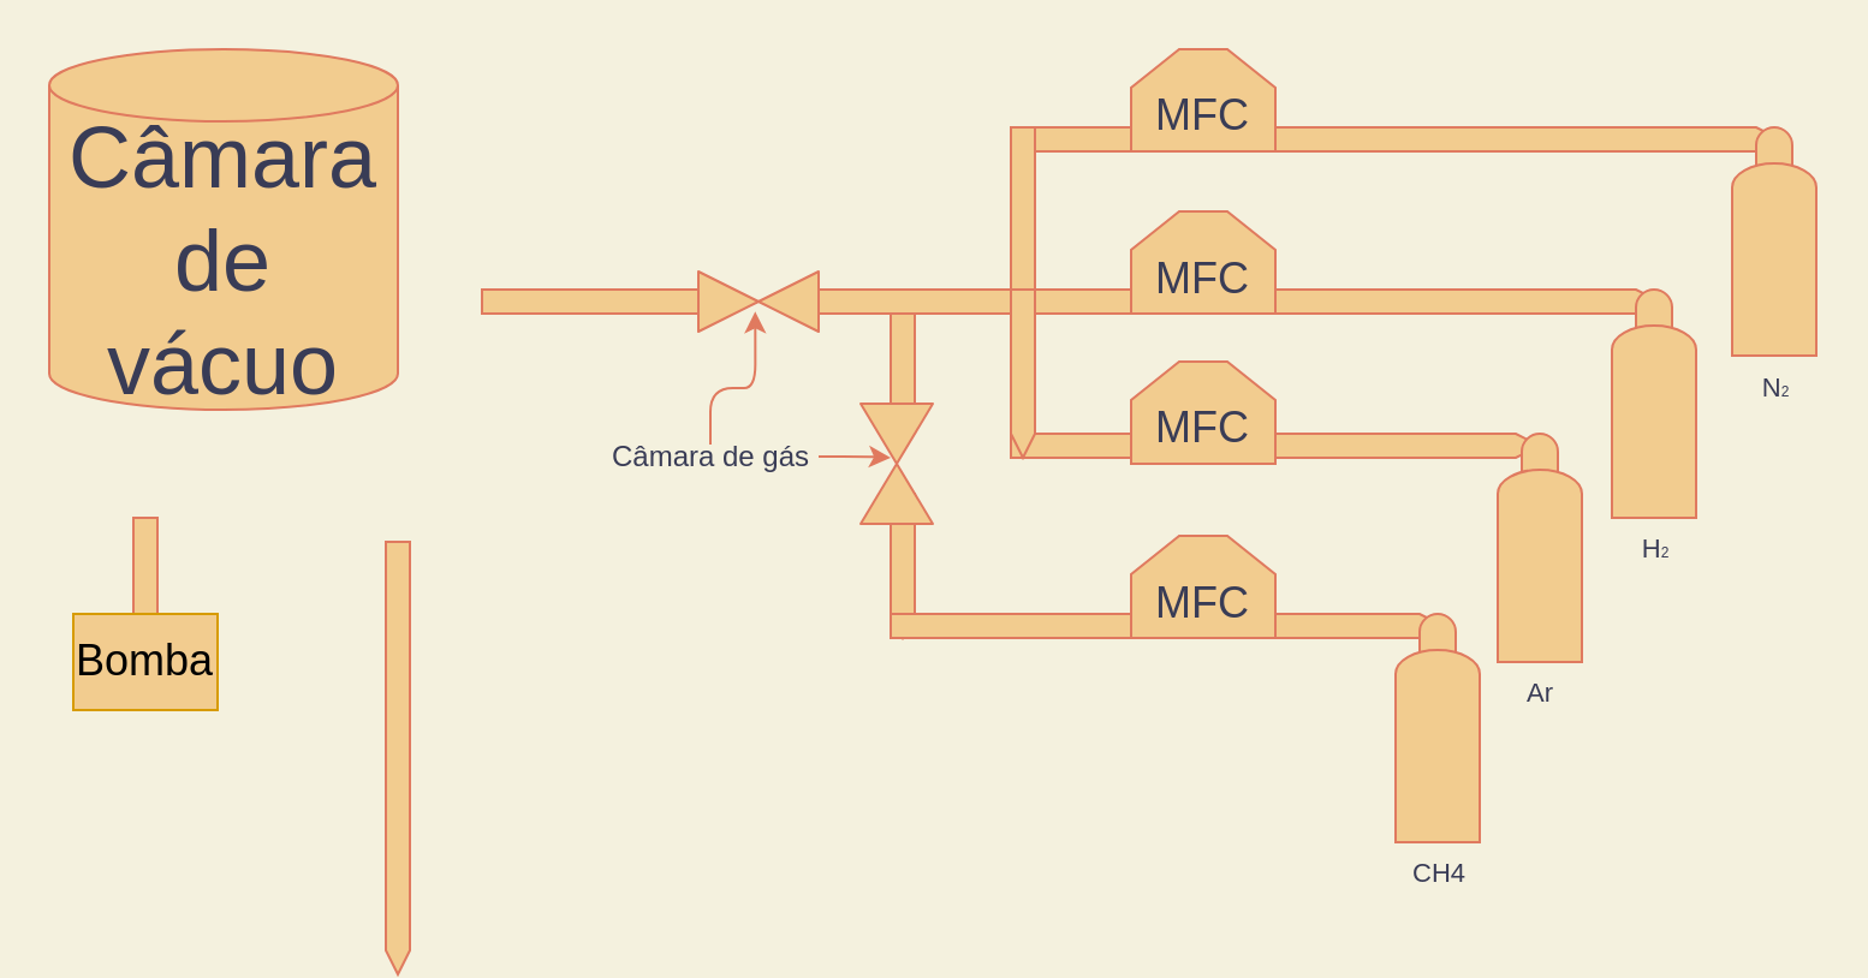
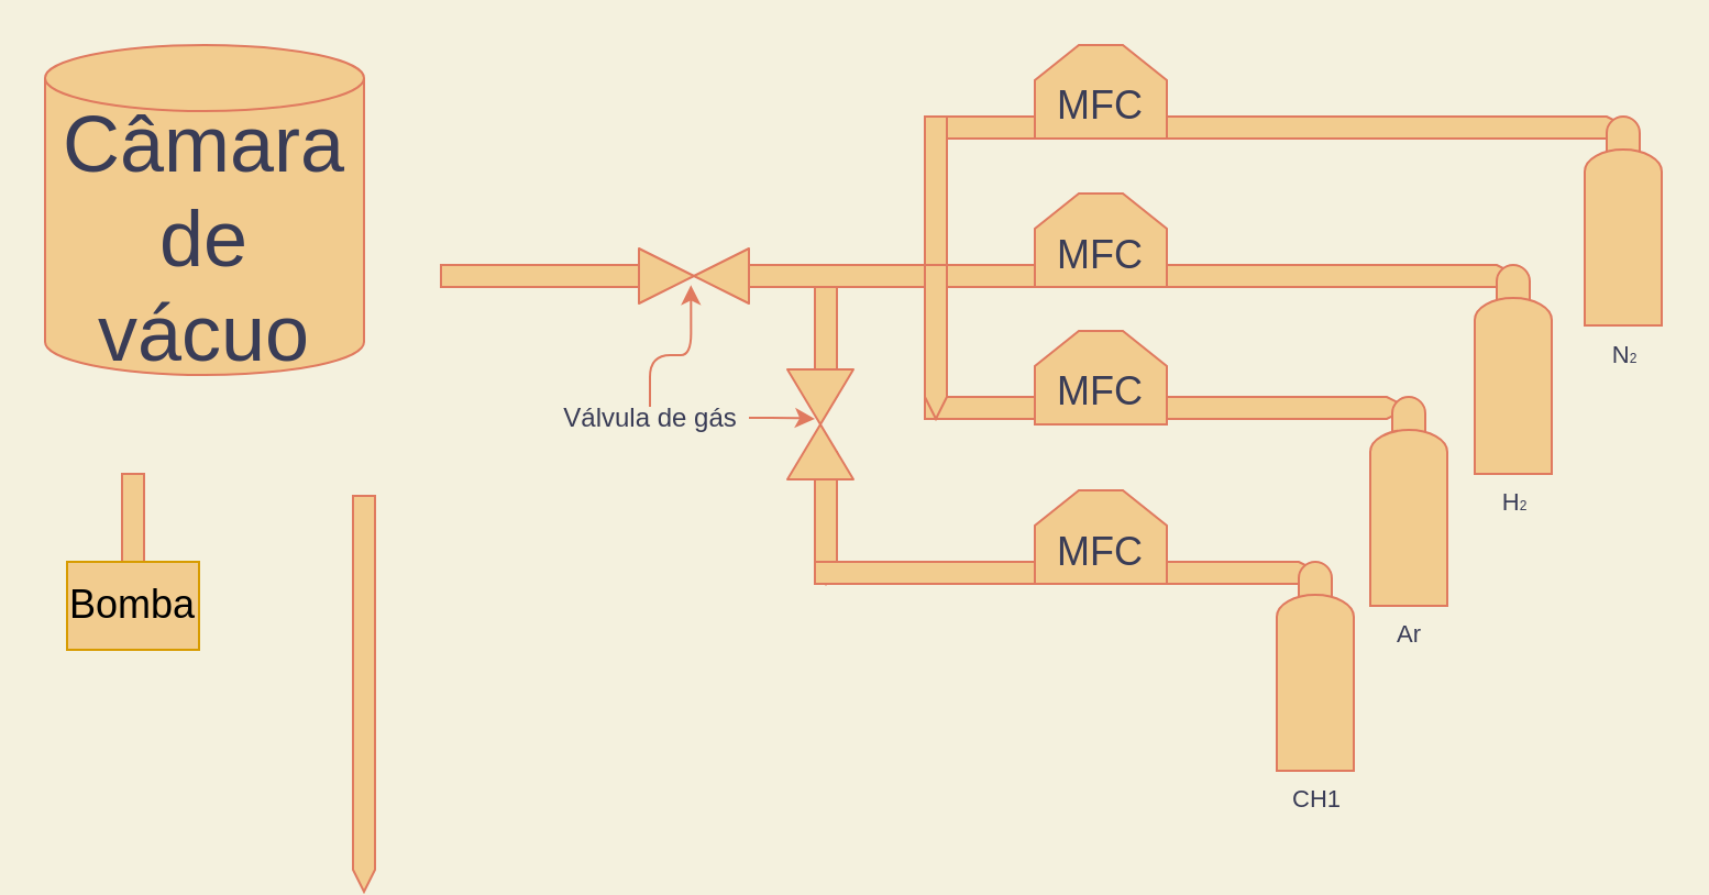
  <mxCell id="0" />
  <mxCell id="1" parent="0" />
  <mxCell id="2" value="" style="html=1;shadow=0;dashed=0;align=center;verticalAlign=middle;shape=mxgraph.arrows2.arrow;dy=0;dx=10;notch=0;rounded=0;sketch=0;fontSize=36;fontColor=#393C56;strokeColor=#E07A5F;fillColor=#F2CC8F;" parent="1" vertex="1"><mxGeometry x="200" y="120" width="100" height="10" as="geometry" /></mxCell>
  <mxCell id="3" value="" style="verticalLabelPosition=bottom;align=center;html=1;verticalAlign=top;pointerEvents=1;dashed=0;shape=mxgraph.pid2valves.valve;valveType=gate;rounded=0;sketch=0;fontSize=36;fontColor=#393C56;strokeColor=#E07A5F;fillColor=#F2CC8F;" parent="1" vertex="1"><mxGeometry x="290" y="112.5" width="50" height="25" as="geometry" /></mxCell>
  <mxCell id="4" value="" style="html=1;shadow=0;dashed=0;align=center;verticalAlign=middle;shape=mxgraph.arrows2.arrow;dy=0;dx=10;notch=0;rounded=0;sketch=0;fontSize=36;fontColor=#393C56;strokeColor=#E07A5F;fillColor=#F2CC8F;" parent="1" vertex="1"><mxGeometry x="340" y="120" width="90" height="10" as="geometry" /></mxCell>
  <mxCell id="5" value="" style="html=1;shadow=0;dashed=0;align=center;verticalAlign=middle;shape=mxgraph.arrows2.arrow;dy=0;dx=10;notch=0;rounded=0;sketch=0;fontSize=36;fontColor=#393C56;strokeColor=#E07A5F;fillColor=#F2CC8F;rotation=90;" parent="1" vertex="1"><mxGeometry x="350" y="150" width="50" height="10" as="geometry" /></mxCell>
  <mxCell id="6" value="" style="html=1;shadow=0;dashed=0;align=center;verticalAlign=middle;shape=mxgraph.arrows2.arrow;dy=0;dx=10;notch=0;rounded=0;sketch=0;fontSize=36;fontColor=#393C56;strokeColor=#E07A5F;fillColor=#F2CC8F;rotation=90;" parent="1" vertex="1"><mxGeometry x="345" y="230" width="60" height="10" as="geometry" /></mxCell>
  <mxCell id="7" value="" style="verticalLabelPosition=bottom;align=center;html=1;verticalAlign=top;pointerEvents=1;dashed=0;shape=mxgraph.pid2valves.valve;valveType=gate;rounded=0;sketch=0;fontSize=36;fontColor=#393C56;strokeColor=#E07A5F;fillColor=#F2CC8F;rotation=90;" parent="1" vertex="1"><mxGeometry x="347.5" y="177.5" width="50" height="30" as="geometry" /></mxCell>
  <mxCell id="8" value="" style="html=1;shadow=0;dashed=0;align=center;verticalAlign=middle;shape=mxgraph.arrows2.arrow;dy=0;dx=10;notch=0;rounded=0;sketch=0;fontSize=36;fontColor=#393C56;strokeColor=#E07A5F;fillColor=#F2CC8F;rotation=0;" parent="1" vertex="1"><mxGeometry x="370" y="255" width="110" height="10" as="geometry" /></mxCell>
  <mxCell id="9" value="" style="html=1;shadow=0;dashed=0;align=center;verticalAlign=middle;shape=mxgraph.arrows2.arrow;dy=0;dx=10;notch=0;rounded=0;sketch=0;fontSize=36;fontColor=#393C56;strokeColor=#E07A5F;fillColor=#F2CC8F;rotation=0;" parent="1" vertex="1"><mxGeometry x="420" y="180" width="60" height="10" as="geometry" /></mxCell>
  <mxCell id="10" value="" style="html=1;shadow=0;dashed=0;align=center;verticalAlign=middle;shape=mxgraph.arrows2.arrow;dy=0;dx=10;notch=0;rounded=0;sketch=0;fontSize=36;fontColor=#393C56;strokeColor=#E07A5F;fillColor=#F2CC8F;rotation=0;" parent="1" vertex="1"><mxGeometry x="430" y="120" width="50" height="10" as="geometry" /></mxCell>
  <mxCell id="11" value="&lt;font style=&quot;font-size: 18px&quot;&gt;MFC&lt;/font&gt;" style="shape=loopLimit;whiteSpace=wrap;html=1;rounded=0;sketch=0;fontSize=36;fontColor=#393C56;strokeColor=#E07A5F;strokeWidth=1;fillColor=#F2CC8F;" parent="1" vertex="1"><mxGeometry x="470" y="87.5" width="60" height="42.5" as="geometry" /></mxCell>
  <mxCell id="12" value="&lt;font style=&quot;font-size: 18px&quot;&gt;MFC&lt;/font&gt;" style="shape=loopLimit;whiteSpace=wrap;html=1;rounded=0;sketch=0;fontSize=36;fontColor=#393C56;strokeColor=#E07A5F;strokeWidth=1;fillColor=#F2CC8F;" parent="1" vertex="1"><mxGeometry x="470" y="150" width="60" height="42.5" as="geometry" /></mxCell>
  <mxCell id="13" value="&lt;font style=&quot;font-size: 18px&quot;&gt;MFC&lt;/font&gt;" style="shape=loopLimit;whiteSpace=wrap;html=1;rounded=0;sketch=0;fontSize=36;fontColor=#393C56;strokeColor=#E07A5F;strokeWidth=1;fillColor=#F2CC8F;" parent="1" vertex="1"><mxGeometry x="470" y="222.5" width="60" height="42.5" as="geometry" /></mxCell>
  <mxCell id="14" value="" style="html=1;shadow=0;dashed=0;align=center;verticalAlign=middle;shape=mxgraph.arrows2.arrow;dy=0;dx=10;notch=0;rounded=0;sketch=0;fontSize=36;fontColor=#393C56;strokeColor=#E07A5F;fillColor=#F2CC8F;rotation=90;" parent="1" vertex="1"><mxGeometry x="380" y="92.5" width="90" height="10" as="geometry" /></mxCell>
  <mxCell id="15" value="" style="html=1;shadow=0;dashed=0;align=center;verticalAlign=middle;shape=mxgraph.arrows2.arrow;dy=0;dx=10;notch=0;rounded=0;sketch=0;fontSize=36;fontColor=#393C56;strokeColor=#E07A5F;fillColor=#F2CC8F;rotation=90;" parent="1" vertex="1"><mxGeometry x="390" y="150" width="70" height="10" as="geometry" /></mxCell>
  <mxCell id="16" value="" style="html=1;shadow=0;dashed=0;align=center;verticalAlign=middle;shape=mxgraph.arrows2.arrow;dy=0;dx=10;notch=0;rounded=0;sketch=0;fontSize=36;fontColor=#393C56;strokeColor=#E07A5F;fillColor=#F2CC8F;rotation=0;" parent="1" vertex="1"><mxGeometry x="430" y="52.5" width="50" height="10" as="geometry" /></mxCell>
  <mxCell id="17" value="&lt;font style=&quot;font-size: 18px&quot;&gt;MFC&lt;/font&gt;" style="shape=loopLimit;whiteSpace=wrap;html=1;rounded=0;sketch=0;fontSize=36;fontColor=#393C56;strokeColor=#E07A5F;strokeWidth=1;fillColor=#F2CC8F;" parent="1" vertex="1"><mxGeometry x="470" y="20" width="60" height="42.5" as="geometry" /></mxCell>
  <mxCell id="18" value="" style="html=1;shadow=0;dashed=0;align=center;verticalAlign=middle;shape=mxgraph.arrows2.arrow;dy=0;dx=10;notch=0;rounded=0;sketch=0;fontSize=36;fontColor=#393C56;strokeColor=#E07A5F;fillColor=#F2CC8F;rotation=0;" parent="1" vertex="1"><mxGeometry x="530" y="255" width="70" height="10" as="geometry" /></mxCell>
  <mxCell id="19" value="" style="html=1;shadow=0;dashed=0;align=center;verticalAlign=middle;shape=mxgraph.arrows2.arrow;dy=0;dx=10;notch=0;rounded=0;sketch=0;fontSize=36;fontColor=#393C56;strokeColor=#E07A5F;fillColor=#F2CC8F;rotation=0;" parent="1" vertex="1"><mxGeometry x="530" y="180" width="110" height="10" as="geometry" /></mxCell>
  <mxCell id="20" value="" style="html=1;shadow=0;dashed=0;align=center;verticalAlign=middle;shape=mxgraph.arrows2.arrow;dy=0;dx=10;notch=0;rounded=0;sketch=0;fontSize=36;fontColor=#393C56;strokeColor=#E07A5F;fillColor=#F2CC8F;rotation=0;" parent="1" vertex="1"><mxGeometry x="530" y="120" width="160" height="10" as="geometry" /></mxCell>
  <mxCell id="21" value="" style="html=1;shadow=0;dashed=0;align=center;verticalAlign=middle;shape=mxgraph.arrows2.arrow;dy=0;dx=10;notch=0;rounded=0;sketch=0;fontSize=36;fontColor=#393C56;strokeColor=#E07A5F;fillColor=#F2CC8F;rotation=0;" parent="1" vertex="1"><mxGeometry x="530" y="52.5" width="210" height="10" as="geometry" /></mxCell>
  <mxCell id="22" value="" style="html=1;shadow=0;dashed=0;align=center;verticalAlign=middle;shape=mxgraph.arrows2.arrow;dy=0;dx=10;notch=0;rounded=0;sketch=0;fontSize=36;fontColor=#393C56;strokeColor=#E07A5F;fillColor=#F2CC8F;rotation=90;" parent="1" vertex="1"><mxGeometry x="75" y="310" width="180" height="10" as="geometry" /></mxCell>
- <mxCell id="23" value="CH4" style="shape=mxgraph.pid.vessels.gas_bottle;html=1;pointerEvents=1;align=center;verticalLabelPosition=bottom;verticalAlign=top;dashed=0;rounded=0;sketch=0;fontSize=11;fontColor=#393C56;strokeColor=#E07A5F;strokeWidth=1;fillColor=#F2CC8F;" parent="1" vertex="1"><mxGeometry x="580" y="255" width="35" height="95" as="geometry" /></mxCell>
+ <mxCell id="23" value="CH1" style="shape=mxgraph.pid.vessels.gas_bottle;html=1;pointerEvents=1;align=center;verticalLabelPosition=bottom;verticalAlign=top;dashed=0;rounded=0;sketch=0;fontSize=11;fontColor=#393C56;strokeColor=#E07A5F;strokeWidth=1;fillColor=#F2CC8F;" parent="1" vertex="1"><mxGeometry x="580" y="255" width="35" height="95" as="geometry" /></mxCell>
  <mxCell id="24" value="Ar" style="shape=mxgraph.pid.vessels.gas_bottle;html=1;pointerEvents=1;align=center;verticalLabelPosition=bottom;verticalAlign=top;dashed=0;rounded=0;sketch=0;fontSize=11;fontColor=#393C56;strokeColor=#E07A5F;strokeWidth=1;fillColor=#F2CC8F;" parent="1" vertex="1"><mxGeometry x="622.5" y="180" width="35" height="95" as="geometry" /></mxCell>
  <mxCell id="25" value="H&lt;font style=&quot;font-size: 6px&quot;&gt;2&lt;/font&gt;" style="shape=mxgraph.pid.vessels.gas_bottle;html=1;pointerEvents=1;align=center;verticalLabelPosition=bottom;verticalAlign=top;dashed=0;rounded=0;sketch=0;fontSize=11;fontColor=#393C56;strokeColor=#E07A5F;strokeWidth=1;fillColor=#F2CC8F;" parent="1" vertex="1"><mxGeometry x="670" y="120" width="35" height="95" as="geometry" /></mxCell>
  <mxCell id="26" value="N&lt;font style=&quot;font-size: 6px&quot;&gt;2&lt;/font&gt;" style="shape=mxgraph.pid.vessels.gas_bottle;html=1;pointerEvents=1;align=center;verticalLabelPosition=bottom;verticalAlign=top;dashed=0;rounded=0;sketch=0;fontSize=11;fontColor=#393C56;strokeColor=#E07A5F;strokeWidth=1;fillColor=#F2CC8F;" parent="1" vertex="1"><mxGeometry x="720" y="52.5" width="35" height="95" as="geometry" /></mxCell>
  <mxCell id="27" style="edgeStyle=orthogonalEdgeStyle;curved=0;rounded=1;sketch=0;orthogonalLoop=1;jettySize=auto;html=1;entryX=0.473;entryY=0.667;entryDx=0;entryDy=0;entryPerimeter=0;fontSize=12;fontColor=#393C56;strokeColor=#E07A5F;fillColor=#F2CC8F;" parent="1" source="29" target="3" edge="1"><mxGeometry relative="1" as="geometry" /></mxCell>
  <mxCell id="28" style="edgeStyle=orthogonalEdgeStyle;curved=0;rounded=1;sketch=0;orthogonalLoop=1;jettySize=auto;html=1;entryX=0.45;entryY=0.583;entryDx=0;entryDy=0;entryPerimeter=0;fontSize=12;fontColor=#393C56;strokeColor=#E07A5F;fillColor=#F2CC8F;" parent="1" source="29" target="7" edge="1"><mxGeometry relative="1" as="geometry" /></mxCell>
- <mxCell id="29" value="&lt;font style=&quot;font-size: 12px&quot;&gt;Câmara de gás&lt;/font&gt;" style="text;html=1;align=center;verticalAlign=middle;resizable=0;points=[];autosize=1;strokeColor=none;fillColor=none;fontSize=6;fontColor=#393C56;" parent="1" vertex="1"><mxGeometry x="250" y="184.5" width="90" height="10" as="geometry" /></mxCell>
+ <mxCell id="29" value="&lt;font style=&quot;font-size: 12px&quot;&gt;Válvula de gás&lt;/font&gt;" style="text;html=1;align=center;verticalAlign=middle;resizable=0;points=[];autosize=1;strokeColor=none;fillColor=none;fontSize=6;fontColor=#393C56;" parent="1" vertex="1"><mxGeometry x="250" y="184.5" width="90" height="10" as="geometry" /></mxCell>
  <mxCell id="30" value="" style="html=1;shadow=0;dashed=0;align=center;verticalAlign=middle;shape=mxgraph.arrows2.arrow;dy=0;dx=10;notch=0;rounded=0;sketch=0;fontSize=36;fontColor=#393C56;strokeColor=#E07A5F;fillColor=#F2CC8F;rotation=90;" vertex="1" parent="1"><mxGeometry x="35" y="235" width="50" height="10" as="geometry" /></mxCell>
  <mxCell id="31" value="&lt;font style=&quot;font-size: 36px&quot;&gt;Câmara de vácuo&lt;/font&gt;" style="shape=cylinder3;whiteSpace=wrap;html=1;boundedLbl=1;backgroundOutline=1;size=15;rounded=0;sketch=0;fontColor=#393C56;strokeColor=#E07A5F;fillColor=#F2CC8F;" vertex="1" parent="1"><mxGeometry x="20" y="20" width="145" height="150" as="geometry" /></mxCell>
  <mxCell id="32" value="&lt;font style=&quot;font-size: 18px&quot;&gt;Bomba&lt;/font&gt;" style="rounded=0;whiteSpace=wrap;html=1;strokeColor=#d79b00;fillColor=#F2CC8F;fontColor=default;" vertex="1" parent="1"><mxGeometry x="30" y="255" width="60" height="40" as="geometry" /></mxCell>
